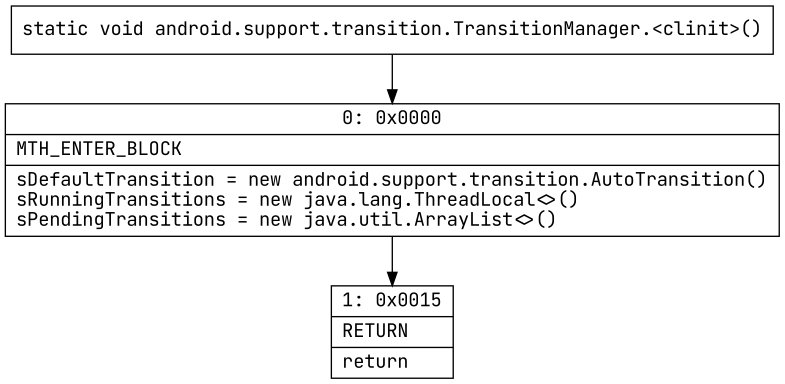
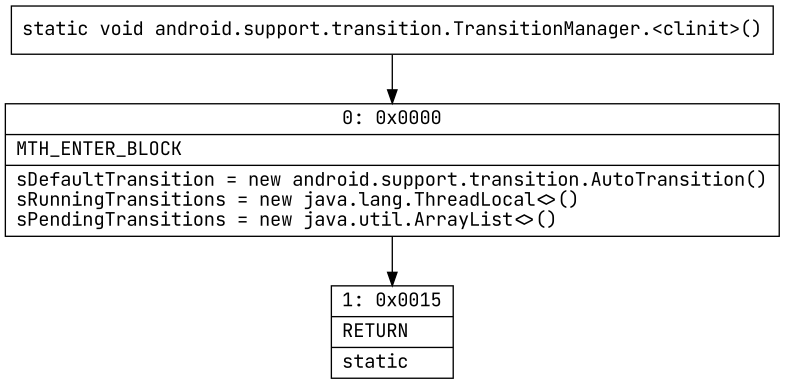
  digraph {
    fontname="JetBrains Mono"
    node [shape=record fontname="JetBrains Mono"]
    edge [fontname="JetBrains Mono"]
    n1 [label="{0\:\ 0x0000|MTH_ENTER_BLOCK\l|sDefaultTransition = new android.support.transition.AutoTransition()\lsRunningTransitions = new java.lang.ThreadLocal\<\>()\lsPendingTransitions = new java.util.ArrayList\<\>()\l}"]
-   n2 [label="{1\:\ 0x0015|RETURN\l|return\l}"]
+   n2 [label="{1\:\ 0x0015|RETURN\l|static\l}"]
    n3 [label="{static void android.support.transition.TransitionManager.\<clinit\>() }"]
    n1 -> n2
    n3 -> n1
  }
